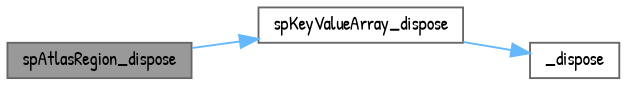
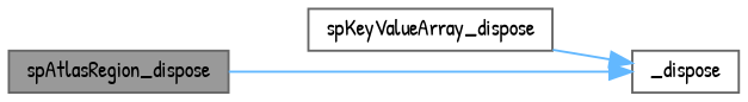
  digraph {
    fontname="Patrick Hand"
    rankdir=LR
    node [color=grey40 fillcolor=white fontname="Patrick Hand" fontsize=10 shape=box style=filled]
    edge [color=steelblue1 fontname="Patrick Hand" fontsize=10 labelfontname=Helvetica labelfontsize=10 style=solid]
    n1 [color=gray40 fillcolor=grey60 fontcolor=black height=0.2 label=spAtlasRegion_dispose width=0.4]
    n2 [height=0.2 label=spKeyValueArray_dispose width=0.4]
    n3 [height=0.2 label=_dispose width=0.4]
-   n1 -> n2
+   n1 -> n3
    n2 -> n3
  }
